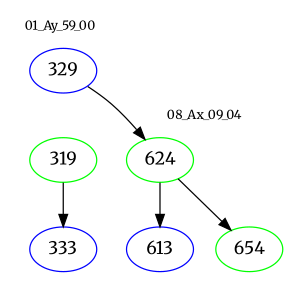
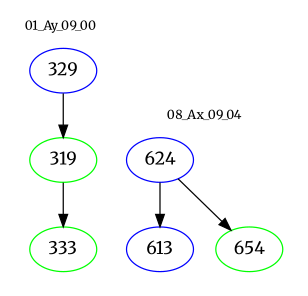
  digraph {
    fontname=Merriweather
    node [color=blue fontname=Merriweather]
    edge [color=black fontname=Merriweather]
-   n1 [color=green label=624]
+   n1 [label=624]
    n2 [label=613]
    n3 [color=green label=654]
    n4 [label=329]
    n5 [color=green label=319]
-   n6 [label=333]
+   n6 [color=green label=333]
    subgraph cluster_1 {
      color=white
      fontsize=10
      label="08_Ax_09_04"
      n1
      n2
      n3
    }
    subgraph cluster_2 {
      color=white
      fontsize=10
-     label="01_Ay_59_00"
+     label="01_Ay_09_00"
      n4
      n5
      n6
    }
    n1 -> n2
    n1 -> n3
-   n4 -> n1
+   n4 -> n5
    n5 -> n6
  }
